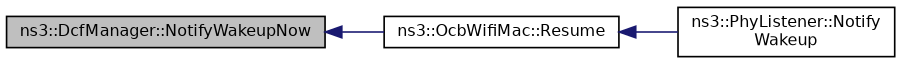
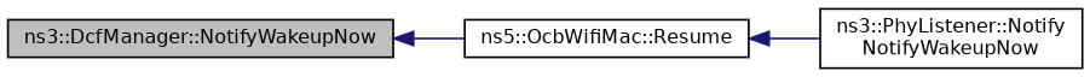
  digraph {
    rankdir=LR
    node [color=black fillcolor=white fontname=Helvetica fontsize=10 shape=record style=filled]
    edge [color=midnightblue dir=back fontname=Helvetica fontsize=10 labelfontname=Helvetica labelfontsize=10 style=solid]
    n1 [fillcolor=grey75 fontcolor=black height=0.2 label="ns3::DcfManager::NotifyWakeupNow" width=0.4]
-   n2 [height=0.2 label="ns3::OcbWifiMac::Resume" width=0.4]
-   n3 [height=0.2 label="ns3::PhyListener::Notify\lWakeup" width=0.4]
+   n2 [height=0.2 label="ns5::OcbWifiMac::Resume" width=0.4]
+   n3 [height=0.2 label="ns3::PhyListener::Notify\lNotifyWakeupNow" width=0.4]
    n1 -> n2
    n2 -> n3
  }
